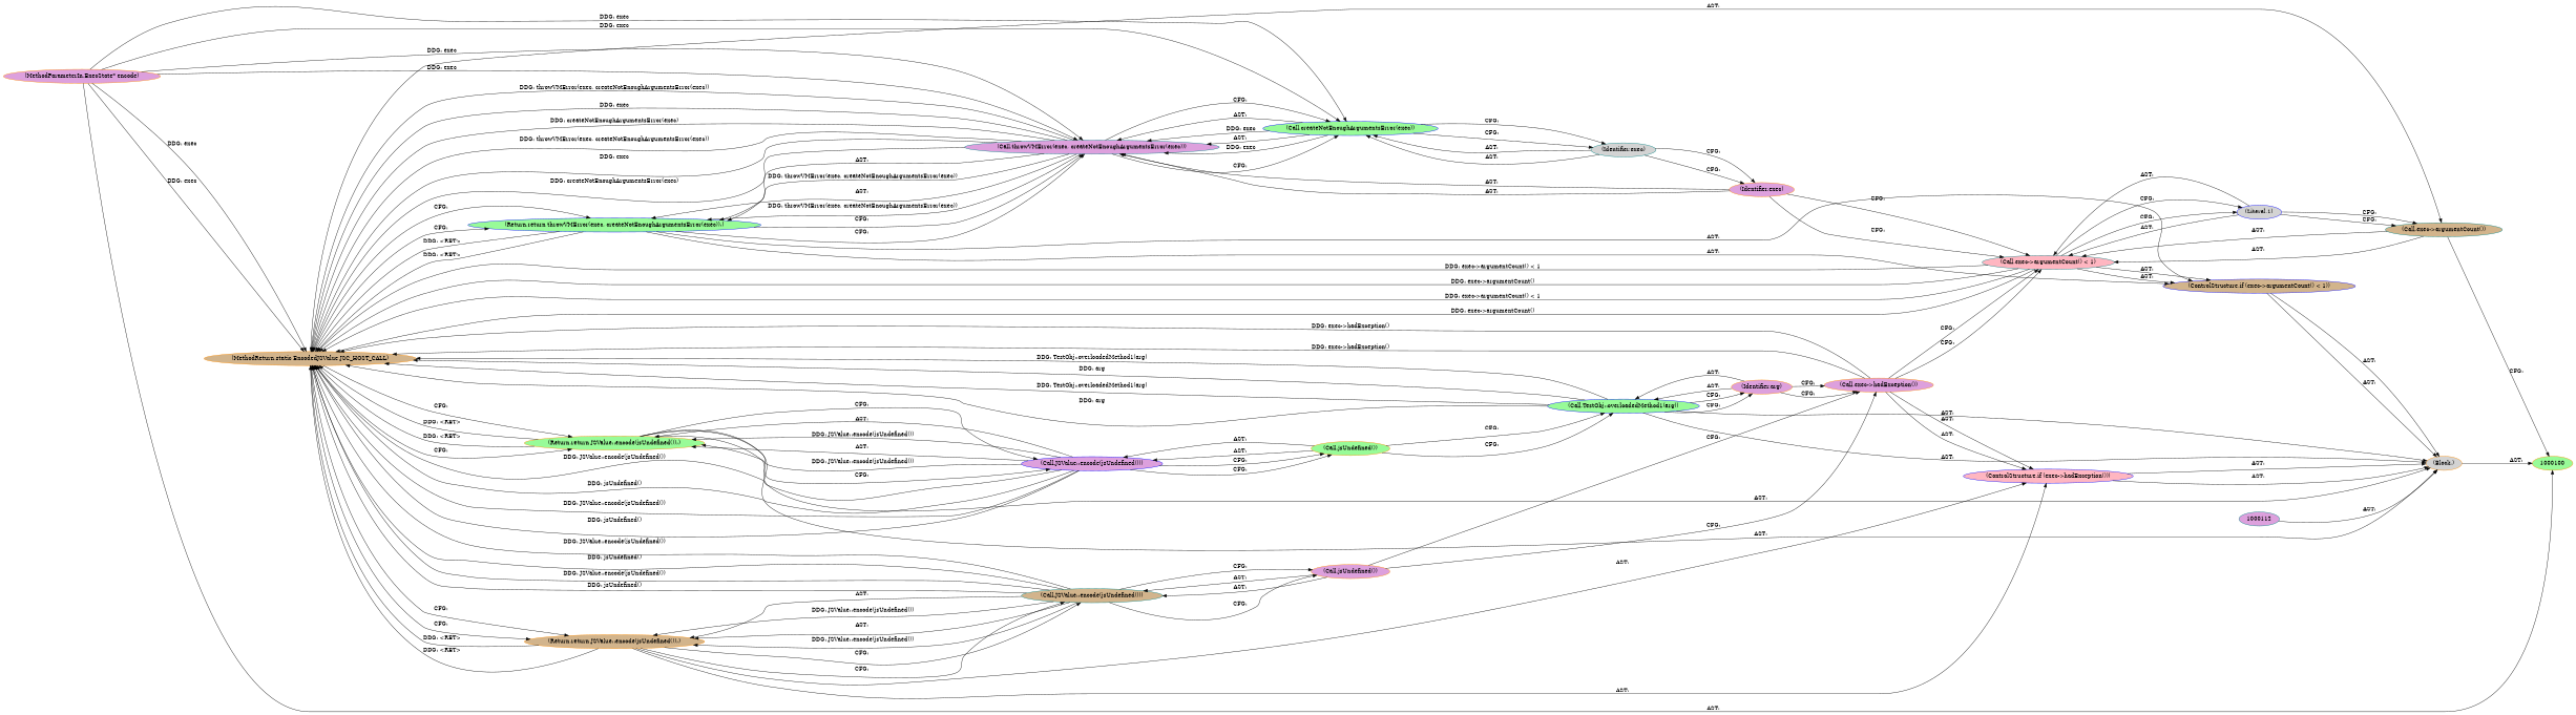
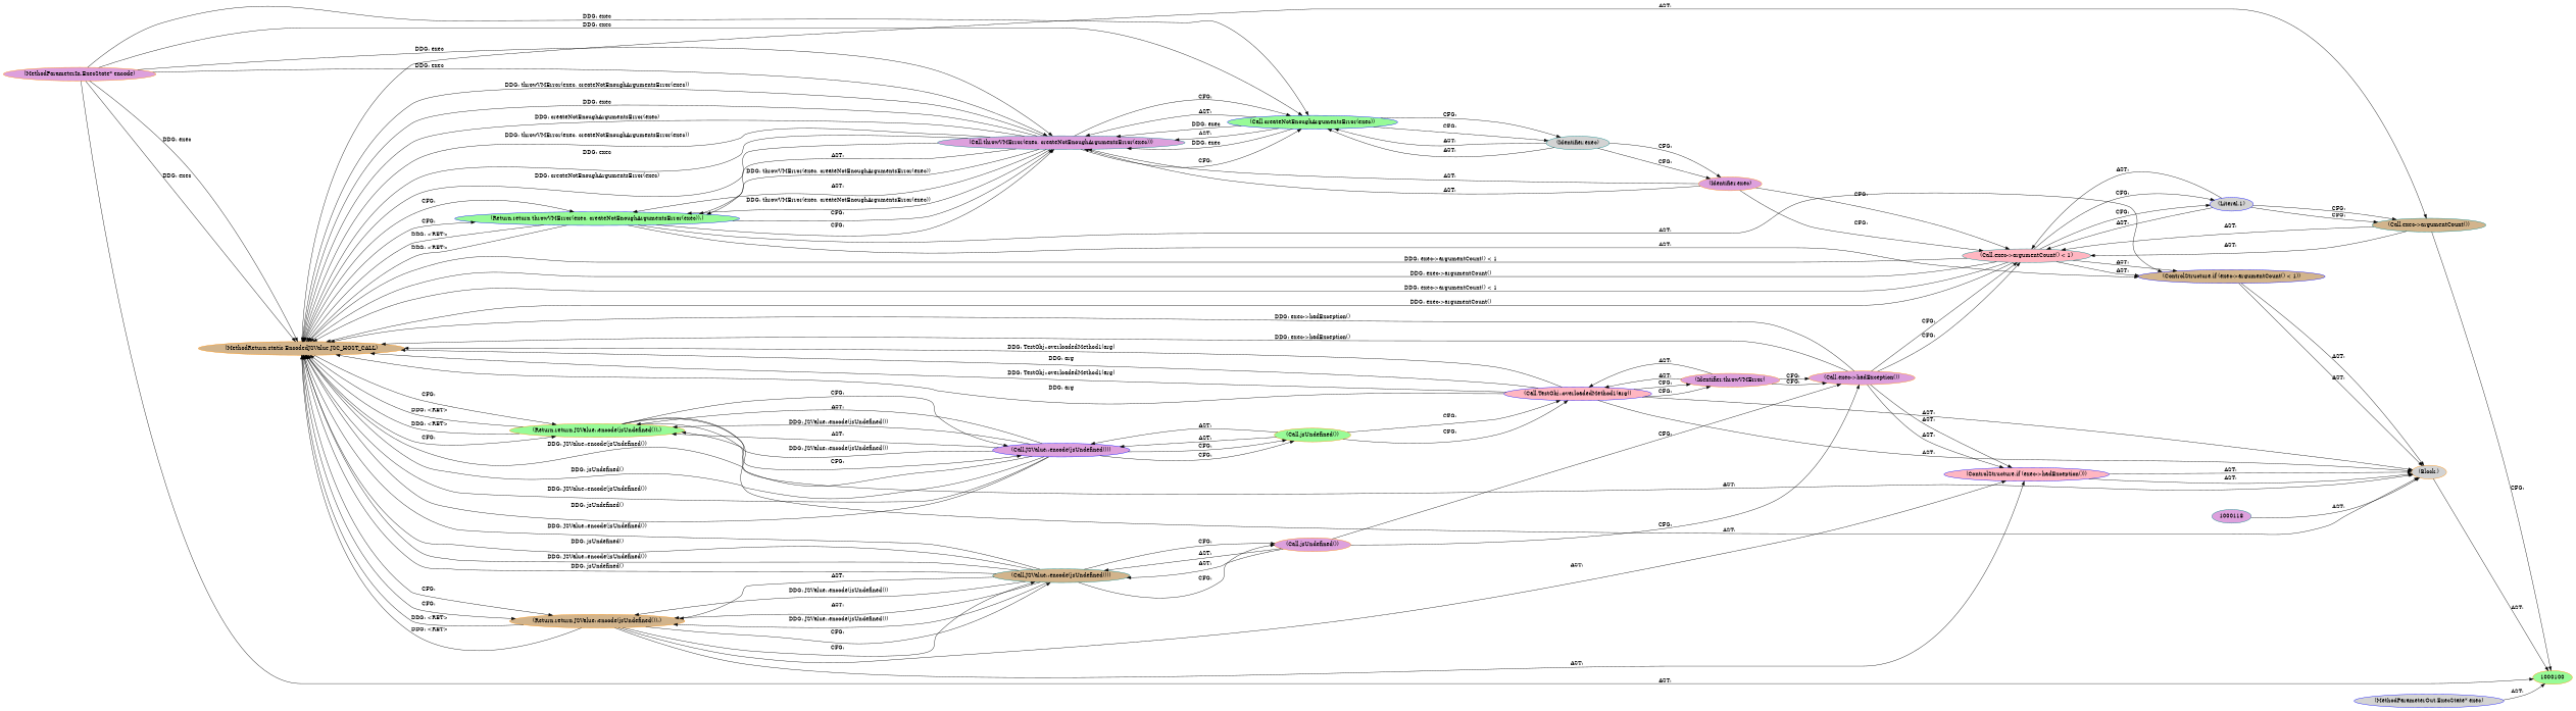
  digraph {
    rankdir=LR
    node [color=darkorange fillcolor=plum style=filled]
    n1 [fillcolor=tan label="(MethodReturn,static EncodedJSValue JSC_HOST_CALL)"]
    n2 [color=blue fillcolor=palegreen label="(Return,return throwVMError(exec, createNotEnoughArgumentsError(exec));)"]
    n3 [fillcolor=tan label="(Return,return JSValue::encode(jsUndefined());)"]
    n4 [fillcolor=palegreen label="(Return,return JSValue::encode(jsUndefined());)"]
    n5 [color=teal fillcolor=tan label="(Call,exec->argumentCount())"]
    n6 [color=teal label="(Call,throwVMError(exec, createNotEnoughArgumentsError(exec)))"]
    n7 [color=blue fillcolor=tan label="(ControlStructure,if (exec->argumentCount() < 1))"]
    n8 [color=blue fillcolor=lightpink label="(ControlStructure,if (exec->hadException()))"]
    n9 [color=teal fillcolor=tan label="(Call,JSValue::encode(jsUndefined()))"]
    n10 [fillcolor=lightgrey label="(Block,)"]
    n11 [color=blue label="(Call,JSValue::encode(jsUndefined()))"]
    1000100 [fillcolor=palegreen]
    n13 [label="(MethodParameterIn,ExecState* encode)"]
    n14 [color=blue fillcolor=palegreen label="(Call,createNotEnoughArgumentsError(exec))"]
    n15 [color=teal fillcolor=lightgrey label="(Identifier,exec)"]
+   n16 [color=blue fillcolor=lightgrey label="(MethodParameterOut,ExecState* exec)"]
    n17 [color=blue fillcolor=lightgrey label="(Literal,1)"]
    n18 [color=teal fillcolor=lightpink label="(Call,exec->argumentCount() < 1)"]
    n19 [label="(Identifier,exec)"]
    n20 [label="(Call,exec->hadException())"]
    n21 [label="(Call,jsUndefined())"]
-   n22 [label="(Identifier,arg)"]
-   n23 [color=blue fillcolor=palegreen label="(Call,TestObj::overloadedMethod1(arg))"]
+   n22 [label="(Identifier,throwVMError)"]
+   n23 [color=blue fillcolor=lightpink label="(Call,TestObj::overloadedMethod1(arg))"]
    n24 [fillcolor=palegreen label="(Call,jsUndefined())"]
-   1000112 [color=teal]
+   1000112 [color=teal label=1000118]
    n1 -> n2 [label="CFG: "]
    n1 -> n2 [label="CFG: "]
    n1 -> n3 [label="CFG: "]
    n1 -> n3 [label="CFG: "]
    n1 -> n4 [label="CFG: "]
    n1 -> n4 [label="CFG: "]
    n1 -> n5 [label="AST: "]
    n2 -> n1 [label="DDG: <RET>"]
    n2 -> n1 [label="DDG: <RET>"]
    n2 -> n6 [label="CFG: "]
    n2 -> n6 [label="CFG: "]
    n2 -> n7 [label="AST: "]
    n2 -> n7 [label="AST: "]
    n3 -> n1 [label="DDG: <RET>"]
    n3 -> n1 [label="DDG: <RET>"]
    n3 -> n8 [label="AST: "]
    n3 -> n8 [label="AST: "]
    n3 -> n9 [label="CFG: "]
    n3 -> n9 [label="CFG: "]
    n4 -> n1 [label="DDG: <RET>"]
    n4 -> n1 [label="DDG: <RET>"]
    n4 -> n10 [label="AST: "]
    n4 -> n10 [label="AST: "]
    n4 -> n11 [label="CFG: "]
    n4 -> n11 [label="CFG: "]
    n5 -> 1000100 [label="CFG: "]
    n5 -> n18 [label="AST: "]
    n5 -> n18 [label="AST: "]
    n6 -> n1 [label="DDG: throwVMError(exec, createNotEnoughArgumentsError(exec))"]
    n6 -> n1 [label="DDG: exec"]
    n6 -> n1 [label="DDG: createNotEnoughArgumentsError(exec)"]
    n6 -> n1 [label="DDG: throwVMError(exec, createNotEnoughArgumentsError(exec))"]
    n6 -> n1 [label="DDG: exec"]
    n6 -> n1 [label="DDG: createNotEnoughArgumentsError(exec)"]
    n6 -> n2 [label="AST: "]
    n6 -> n2 [label="DDG: throwVMError(exec, createNotEnoughArgumentsError(exec))"]
    n6 -> n2 [label="AST: "]
    n6 -> n2 [label="DDG: throwVMError(exec, createNotEnoughArgumentsError(exec))"]
    n6 -> n14 [label="CFG: "]
    n6 -> n14 [label="CFG: "]
    n7 -> n10 [label="AST: "]
    n7 -> n10 [label="AST: "]
    n8 -> n10 [label="AST: "]
    n8 -> n10 [label="AST: "]
    n9 -> n1 [label="DDG: jsUndefined()"]
    n9 -> n1 [label="DDG: JSValue::encode(jsUndefined())"]
    n9 -> n1 [label="DDG: jsUndefined()"]
    n9 -> n1 [label="DDG: JSValue::encode(jsUndefined())"]
    n9 -> n3 [label="AST: "]
    n9 -> n3 [label="DDG: JSValue::encode(jsUndefined())"]
    n9 -> n3 [label="AST: "]
    n9 -> n3 [label="DDG: JSValue::encode(jsUndefined())"]
    n9 -> n21 [label="CFG: "]
    n9 -> n21 [label="CFG: "]
    n10 -> 1000100 [label="AST: "]
    n11 -> n1 [label="DDG: JSValue::encode(jsUndefined())"]
    n11 -> n1 [label="DDG: jsUndefined()"]
    n11 -> n1 [label="DDG: JSValue::encode(jsUndefined())"]
    n11 -> n1 [label="DDG: jsUndefined()"]
    n11 -> n4 [label="AST: "]
    n11 -> n4 [label="DDG: JSValue::encode(jsUndefined())"]
    n11 -> n4 [label="AST: "]
    n11 -> n4 [label="DDG: JSValue::encode(jsUndefined())"]
    n11 -> n24 [label="CFG: "]
    n11 -> n24 [label="CFG: "]
    n13 -> n1 [label="DDG: exec"]
    n13 -> n1 [label="DDG: exec"]
    n13 -> n6 [label="DDG: exec"]
    n13 -> n6 [label="DDG: exec"]
    n13 -> 1000100 [label="AST: "]
    n13 -> n14 [label="DDG: exec"]
    n13 -> n14 [label="DDG: exec"]
    n14 -> n6 [label="AST: "]
    n14 -> n6 [label="DDG: exec"]
    n14 -> n6 [label="AST: "]
    n14 -> n6 [label="DDG: exec"]
    n14 -> n15 [label="CFG: "]
    n14 -> n15 [label="CFG: "]
    n15 -> n14 [label="AST: "]
    n15 -> n14 [label="AST: "]
    n15 -> n19 [label="CFG: "]
    n15 -> n19 [label="CFG: "]
+   n16 -> 1000100 [label="AST: "]
    n17 -> n5 [label="CFG: "]
    n17 -> n5 [label="CFG: "]
    n17 -> n18 [label="AST: "]
    n17 -> n18 [label="AST: "]
    n18 -> n1 [label="DDG: exec->argumentCount() < 1"]
    n18 -> n1 [label="DDG: exec->argumentCount()"]
    n18 -> n1 [label="DDG: exec->argumentCount() < 1"]
    n18 -> n1 [label="DDG: exec->argumentCount()"]
    n18 -> n7 [label="AST: "]
    n18 -> n7 [label="AST: "]
    n18 -> n17 [label="CFG: "]
    n18 -> n17 [label="CFG: "]
    n19 -> n6 [label="AST: "]
    n19 -> n6 [label="AST: "]
    n19 -> n18 [label="CFG: "]
    n19 -> n18 [label="CFG: "]
    n20 -> n1 [label="DDG: exec->hadException()"]
    n20 -> n1 [label="DDG: exec->hadException()"]
    n20 -> n8 [label="AST: "]
    n20 -> n8 [label="AST: "]
    n20 -> n18 [label="CFG: "]
    n20 -> n18 [label="CFG: "]
    n21 -> n9 [label="AST: "]
    n21 -> n9 [label="AST: "]
    n21 -> n20 [label="CFG: "]
    n21 -> n20 [label="CFG: "]
    n22 -> n20 [label="CFG: "]
    n22 -> n20 [label="CFG: "]
    n22 -> n23 [label="AST: "]
    n22 -> n23 [label="AST: "]
    n23 -> n1 [label="DDG: TestObj::overloadedMethod1(arg)"]
    n23 -> n1 [label="DDG: arg"]
    n23 -> n1 [label="DDG: TestObj::overloadedMethod1(arg)"]
    n23 -> n1 [label="DDG: arg"]
    n23 -> n10 [label="AST: "]
    n23 -> n10 [label="AST: "]
    n23 -> n22 [label="CFG: "]
    n23 -> n22 [label="CFG: "]
    n24 -> n11 [label="AST: "]
    n24 -> n11 [label="AST: "]
    n24 -> n23 [label="CFG: "]
    n24 -> n23 [label="CFG: "]
    1000112 -> n10 [label="AST: "]
  }
